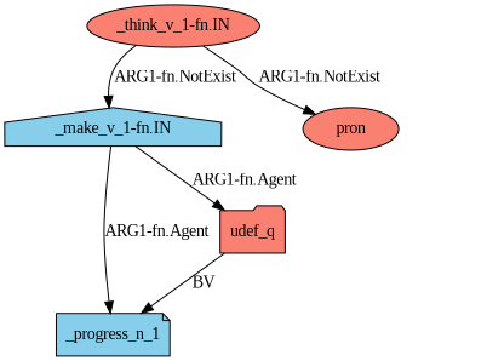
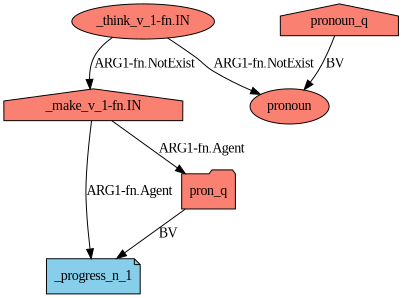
  digraph {
    fontname="Liberation Serif"
    node [fillcolor=salmon fontname="Liberation Serif" shape=house style=filled]
    edge [fontname="Liberation Serif"]
-   "_make_v_1-fn.IN" [fillcolor=skyblue]
+   "_make_v_1-fn.IN"
    "_think_v_1-fn.IN" [shape=ellipse]
-   pron [shape=ellipse]
+   pron [shape=ellipse label=pronoun]
    _progress_n_1 [fillcolor=skyblue shape=note]
-   udef_q [shape=folder]
+   udef_q [shape=folder label=pron_q]
+   pronoun_q
    "_make_v_1-fn.IN" -> _progress_n_1 [label="ARG1-fn.Agent"]
    "_make_v_1-fn.IN" -> udef_q [label="ARG1-fn.Agent"]
    "_think_v_1-fn.IN" -> "_make_v_1-fn.IN" [label="ARG1-fn.NotExist"]
    "_think_v_1-fn.IN" -> pron [label="ARG1-fn.NotExist"]
    udef_q -> _progress_n_1 [label=BV]
+   pronoun_q -> pron [label=BV]
  }
